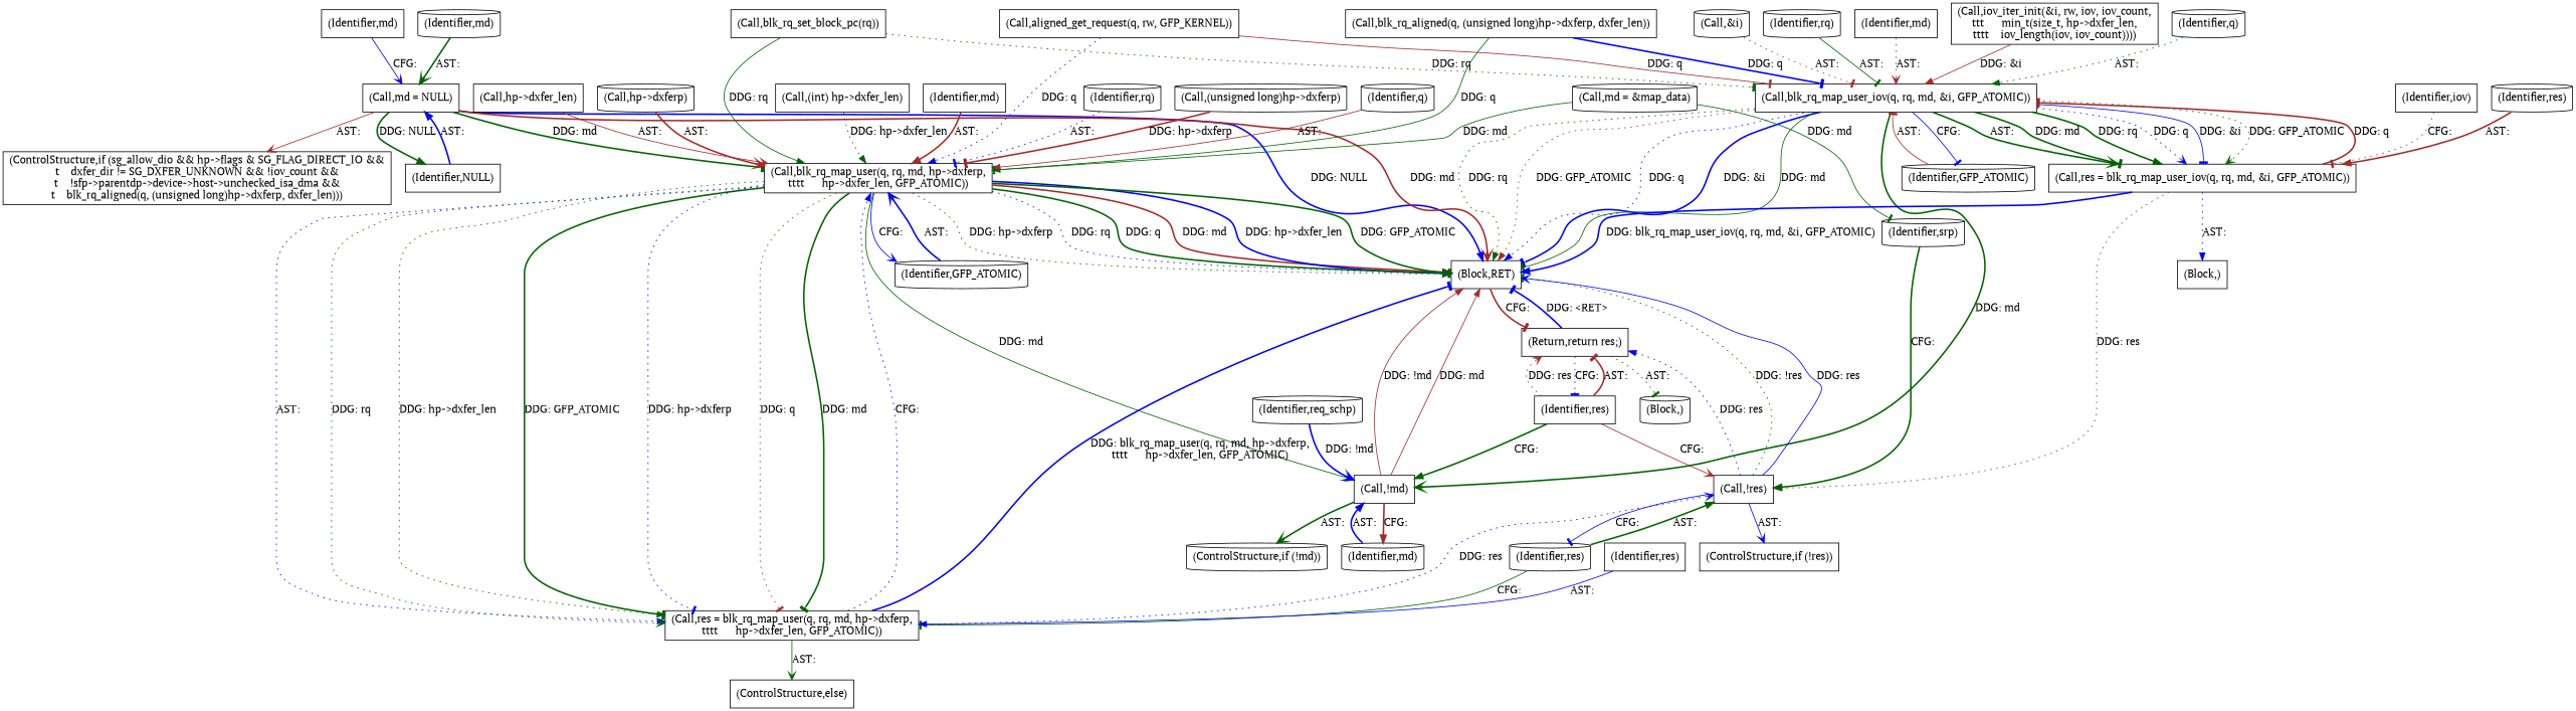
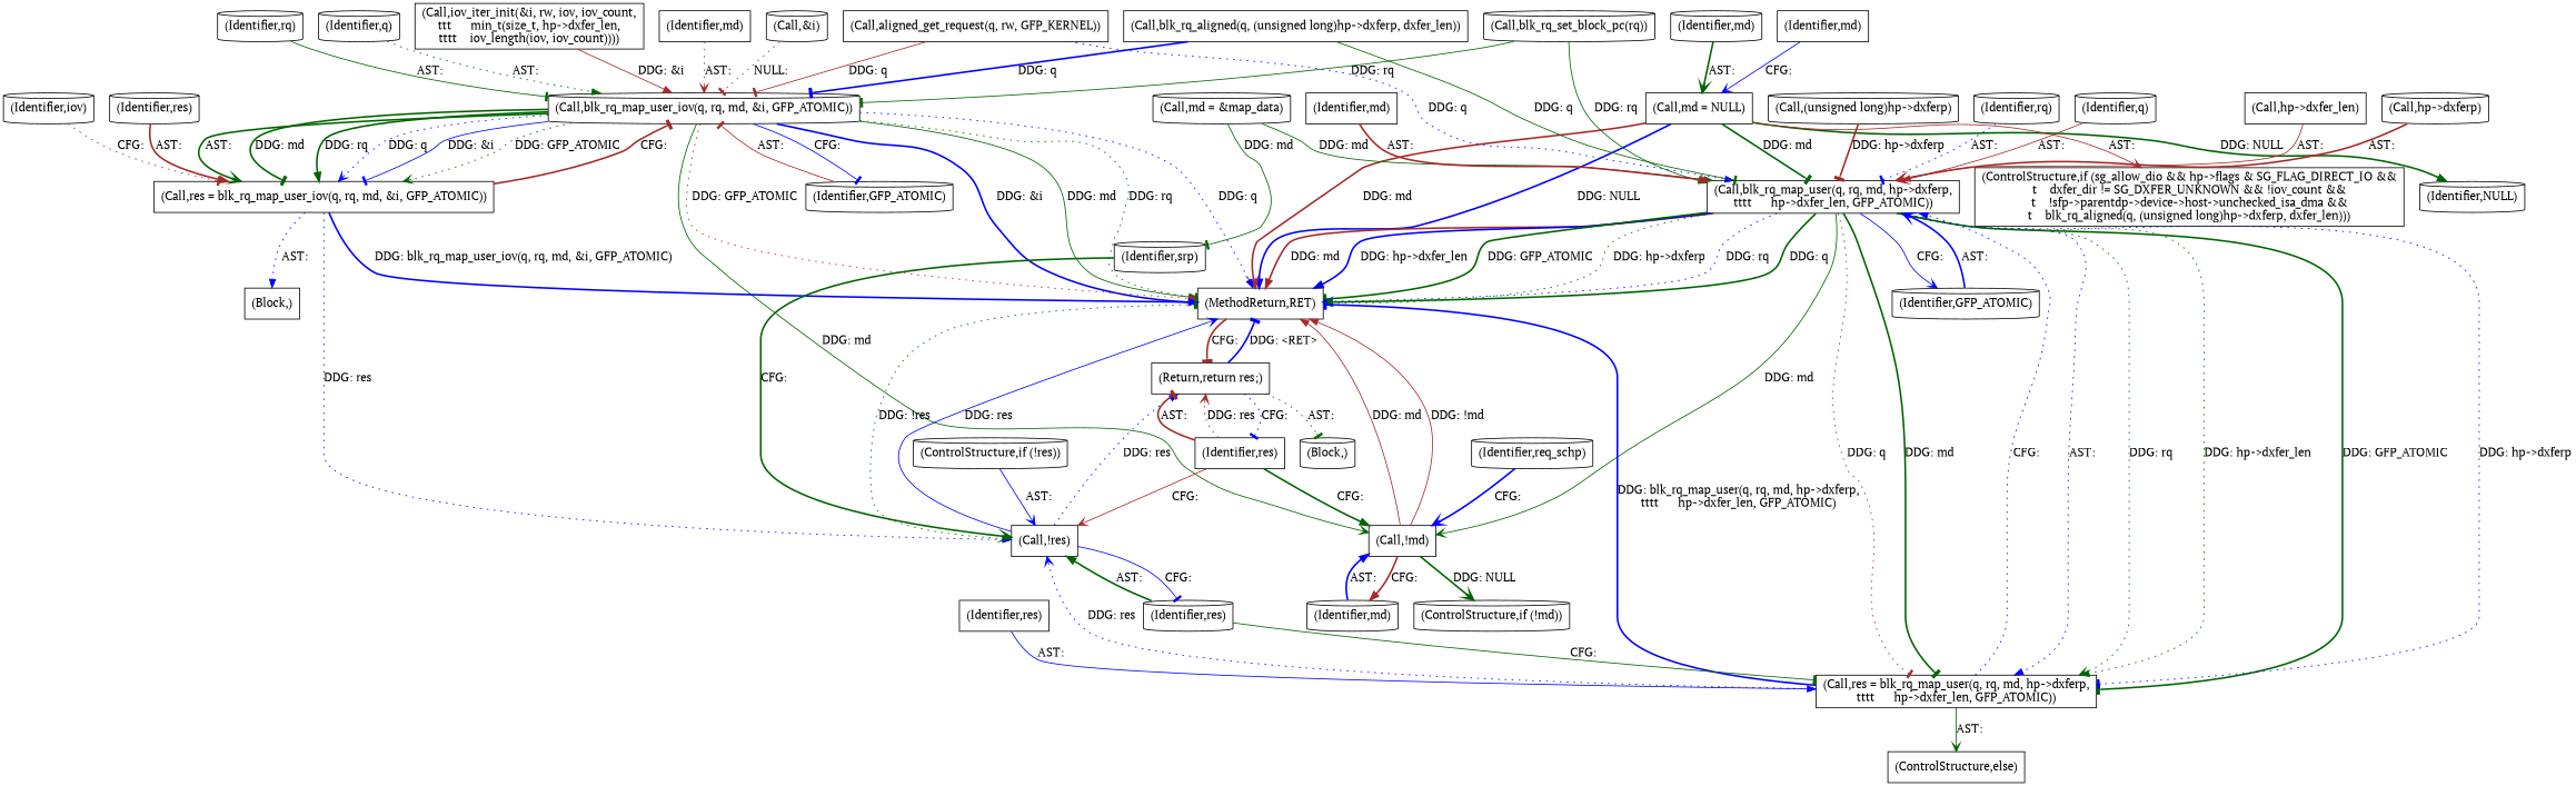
  digraph {
    fontname="PT Serif"
    node [fontname="PT Serif" shape=box]
    edge [arrowhead=normal color=darkgreen fontname="PT Serif" style=bold]
    n1 [label="(Call,md = NULL)"]
    n2 [label="(Call,blk_rq_map_user(q, rq, md, hp->dxferp,\n\t\t\t\t      hp->dxfer_len, GFP_ATOMIC))"]
-   n3 [label="(Identifier,NULL)"]
-   n4 [label="(Block,RET)"]
+   n3 [label="(Identifier,NULL)" shape=cylinder]
+   n4 [label="(MethodReturn,RET)"]
    n5 [label="(ControlStructure,if (sg_allow_dio && hp->flags & SG_FLAG_DIRECT_IO &&\n\t    dxfer_dir != SG_DXFER_UNKNOWN && !iov_count &&\n\t    !sfp->parentdp->device->host->unchecked_isa_dma &&\n\t    blk_rq_aligned(q, (unsigned long)hp->dxferp, dxfer_len)))"]
-   n6 [label="(Call,blk_rq_map_user_iov(q, rq, md, &i, GFP_ATOMIC))"]
+   n6 [label="(Call,blk_rq_map_user_iov(q, rq, md, &i, GFP_ATOMIC))" shape=cylinder]
    n7 [label="(Call,res = blk_rq_map_user_iov(q, rq, md, &i, GFP_ATOMIC))"]
    n8 [label="(Call,!md)"]
    n9 [label="(Identifier,GFP_ATOMIC)" shape=cylinder]
    n10 [label="(Call,res = blk_rq_map_user(q, rq, md, hp->dxferp,\n\t\t\t\t      hp->dxfer_len, GFP_ATOMIC))"]
    n11 [label="(Identifier,GFP_ATOMIC)" shape=cylinder]
    n12 [label="(Return,return res;)"]
    n13 [label="(Call,!res)"]
    n14 [label="(Block,)"]
    n15 [label="(Identifier,md)" shape=cylinder]
    n16 [label="(ControlStructure,if (!md))" shape=cylinder]
    n17 [label="(Identifier,res)" shape=cylinder]
-   n18 [label="(ControlStructure,if (!res))"]
+   n18 [label="(ControlStructure,if (!res))" shape=cylinder]
    n19 [label="(Identifier,res)"]
    n20 [label="(Block,)" shape=cylinder]
    n21 [label="(ControlStructure,else)"]
    n22 [label="(Call,iov_iter_init(&i, rw, iov, iov_count,\n\t\t\t      min_t(size_t, hp->dxfer_len,\n\t\t\t\t    iov_length(iov, iov_count))))"]
-   n23 [label="(Identifier,iov)"]
+   n23 [label="(Identifier,iov)" shape=cylinder]
    n24 [label="(Identifier,md)" shape=cylinder]
    n25 [label="(Identifier,md)"]
    n26 [label="(Call,md = &map_data)" shape=cylinder]
    n27 [label="(Identifier,srp)" shape=cylinder]
    n28 [label="(Call,(unsigned long)hp->dxferp)" shape=cylinder]
    n29 [label="(Identifier,q)" shape=cylinder]
    n30 [label="(Identifier,res)" shape=cylinder]
    n31 [label="(Identifier,rq)" shape=cylinder]
-   n32 [label="(Call,blk_rq_set_block_pc(rq))"]
+   n32 [label="(Call,blk_rq_set_block_pc(rq))" shape=cylinder]
    n33 [label="(Call,&i)" shape=cylinder]
    n34 [label="(Identifier,res)"]
    n35 [label="(Identifier,q)" shape=cylinder]
    n36 [label="(Call,hp->dxfer_len)"]
    n37 [label="(Identifier,rq)" shape=cylinder]
    n38 [label="(Call,aligned_get_request(q, rw, GFP_KERNEL))"]
    n39 [label="(Call,hp->dxferp)" shape=cylinder]
    n40 [label="(Call,blk_rq_aligned(q, (unsigned long)hp->dxferp, dxfer_len))"]
-   n41 [label="(Call,(int) hp->dxfer_len)"]
    n42 [label="(Identifier,req_schp)" shape=cylinder]
    n43 [label="(Identifier,md)"]
    n44 [label="(Identifier,md)"]
    n1 -> n2 [arrowhead=tee label="DDG: md"]
    n1 -> n3 [label="DDG: NULL"]
    n1 -> n4 [color=blue label="DDG: NULL"]
    n1 -> n4 [arrowhead=vee color=brown label="DDG: md"]
    n1 -> n5 [arrowhead=vee color=brown label="AST: " style=solid]
    n2 -> n4 [color=brown label="DDG: md"]
    n2 -> n4 [color=blue label="DDG: hp->dxfer_len"]
    n2 -> n4 [arrowhead=tee label="DDG: GFP_ATOMIC"]
    n2 -> n4 [label="DDG: hp->dxferp" style=dotted]
    n2 -> n4 [arrowhead=vee color=blue label="DDG: rq" style=dotted]
    n2 -> n4 [label="DDG: q"]
    n2 -> n8 [arrowhead=vee label="DDG: md" style=solid]
    n2 -> n10 [color=blue label="AST: " style=dotted]
    n2 -> n10 [arrowhead=vee label="DDG: rq" style=dotted]
    n2 -> n10 [label="DDG: hp->dxfer_len" style=dotted]
    n2 -> n10 [arrowhead=tee label="DDG: GFP_ATOMIC"]
    n2 -> n10 [arrowhead=tee color=blue label="DDG: hp->dxferp" style=dotted]
    n2 -> n10 [arrowhead=tee color=brown label="DDG: q" style=dotted]
    n2 -> n10 [arrowhead=tee label="DDG: md"]
    n2 -> n11 [arrowhead=vee color=blue label="CFG: " style=solid]
-   n3 -> n1 [color=blue label="AST: "]
    n4 -> n12 [arrowhead=tee color=brown label="CFG: "]
    n6 -> n4 [arrowhead=tee color=blue label="DDG: &i"]
    n6 -> n4 [arrowhead=tee label="DDG: md" style=solid]
    n6 -> n4 [label="DDG: rq" style=dotted]
    n6 -> n4 [color=brown label="DDG: GFP_ATOMIC" style=dotted]
    n6 -> n4 [color=blue label="DDG: q" style=dotted]
    n6 -> n7 [arrowhead=vee label="AST: "]
    n6 -> n7 [arrowhead=tee label="DDG: md"]
    n6 -> n7 [label="DDG: rq"]
    n6 -> n7 [arrowhead=vee color=blue label="DDG: q" style=dotted]
    n6 -> n7 [arrowhead=tee color=blue label="DDG: &i" style=solid]
    n6 -> n7 [arrowhead=vee label="DDG: GFP_ATOMIC" style=dotted]
-   n6 -> n8 [arrowhead=vee label="DDG: md"]
+   n6 -> n8 [arrowhead=vee label="DDG: md" style=solid]
    n6 -> n9 [arrowhead=tee color=blue label="CFG: " style=solid]
    n7 -> n4 [color=blue label="DDG: blk_rq_map_user_iov(q, rq, md, &i, GFP_ATOMIC)"]
-   n7 -> n6 [arrowhead=tee color=brown label="DDG: q"]
-   n7 -> n13 [color=brown label="DDG: res" style=dotted]
+   n7 -> n6 [arrowhead=tee color=brown label="CFG: "]
+   n7 -> n13 [color=blue label="DDG: res" style=dotted]
    n7 -> n14 [color=blue label="AST: " style=dotted]
    n8 -> n4 [color=brown label="DDG: md" style=solid]
    n8 -> n4 [color=brown label="DDG: !md" style=solid]
    n8 -> n15 [color=brown label="CFG: "]
-   n8 -> n16 [arrowhead=vee label="AST: "]
+   n8 -> n16 [arrowhead=vee label="DDG: NULL"]
    n9 -> n6 [arrowhead=tee color=brown label="AST: " style=solid]
    n10 -> n2 [color=blue label="CFG: " style=dotted]
    n10 -> n4 [arrowhead=tee color=blue label="DDG: blk_rq_map_user(q, rq, md, hp->dxferp,\n\t\t\t\t      hp->dxfer_len, GFP_ATOMIC)"]
    n10 -> n13 [arrowhead=vee color=blue label="DDG: res" style=dotted]
    n10 -> n21 [arrowhead=vee label="AST: " style=solid]
    n11 -> n2 [arrowhead=vee color=blue label="AST: "]
    n12 -> n4 [arrowhead=tee color=blue label="DDG: <RET>"]
    n12 -> n19 [arrowhead=tee color=blue label="CFG: " style=dotted]
    n12 -> n20 [arrowhead=tee label="AST: " style=dotted]
    n13 -> n4 [arrowhead=tee label="DDG: !res" style=dotted]
    n13 -> n4 [arrowhead=vee color=blue label="DDG: res" style=solid]
    n13 -> n12 [color=blue label="DDG: res" style=dotted]
    n13 -> n17 [arrowhead=tee color=blue label="CFG: " style=solid]
-   n13 -> n18 [arrowhead=vee color=blue label="AST: " style=solid]
+   n18 -> n13 [arrowhead=vee color=blue label="AST: " style=solid]
    n15 -> n8 [color=blue label="AST: "]
    n17 -> n10 [arrowhead=tee label="CFG: " style=solid]
    n17 -> n13 [label="AST: "]
    n19 -> n8 [label="CFG: "]
    n19 -> n12 [arrowhead=tee color=brown label="AST: "]
    n19 -> n12 [arrowhead=vee color=brown label="DDG: res" style=dotted]
    n19 -> n13 [arrowhead=vee color=brown label="CFG: " style=solid]
    n22 -> n6 [color=brown label="DDG: &i" style=solid]
    n23 -> n7 [arrowhead=tee color=brown label="CFG: " style=dotted]
    n24 -> n1 [arrowhead=vee label="AST: "]
    n25 -> n1 [arrowhead=vee color=blue label="CFG: " style=solid]
    n26 -> n2 [label="DDG: md" style=solid]
    n26 -> n27 [arrowhead=tee label="DDG: md" style=solid]
-   n27 -> n13 [label="CFG: "]
+   n27 -> n13 [arrowhead=vee label="CFG: "]
    n28 -> n2 [arrowhead=tee color=brown label="DDG: hp->dxferp"]
    n29 -> n6 [label="AST: " style=dotted]
    n30 -> n7 [color=brown label="AST: "]
    n31 -> n2 [arrowhead=tee color=blue label="AST: " style=dotted]
    n32 -> n2 [label="DDG: rq" style=solid]
-   n32 -> n6 [arrowhead=tee label="DDG: rq" style=dotted]
-   n33 -> n6 [arrowhead=tee color=brown label="AST: " style=dotted]
+   n32 -> n6 [arrowhead=tee label="DDG: rq" style=solid]
+   n33 -> n6 [arrowhead=tee color=brown label="NULL: " style=dotted]
    n34 -> n10 [color=blue label="AST: " style=solid]
    n35 -> n2 [color=brown label="AST: " style=solid]
    n36 -> n2 [arrowhead=vee color=brown label="AST: " style=solid]
    n37 -> n6 [arrowhead=tee label="AST: " style=solid]
    n38 -> n2 [color=blue label="DDG: q" style=dotted]
    n38 -> n6 [arrowhead=tee color=brown label="DDG: q" style=solid]
    n39 -> n2 [arrowhead=vee color=brown label="AST: "]
    n40 -> n2 [arrowhead=tee label="DDG: q" style=solid]
    n40 -> n6 [arrowhead=tee color=blue label="DDG: q"]
-   n41 -> n2 [label="DDG: hp->dxfer_len" style=dotted]
-   n42 -> n8 [arrowhead=vee color=blue label="DDG: !md"]
+   n42 -> n8 [arrowhead=vee color=blue label="CFG: "]
    n43 -> n2 [color=brown label="AST: "]
    n44 -> n6 [arrowhead=vee color=brown label="AST: " style=dotted]
  }
